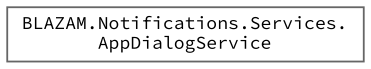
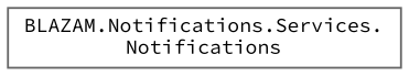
  digraph {
    rankdir=LR
    fontname="Source Code Pro"
-   n1 [color=grey40 fillcolor=white fontname="Source Code Pro" fontsize=10 height=0.2 label="BLAZAM.Notifications.Services.\lAppDialogService" shape=box style=filled width=0.4]
+   n1 [color=grey40 fillcolor=white fontname="Source Code Pro" fontsize=10 height=0.2 label="BLAZAM.Notifications.Services.\lNotifications" shape=box style=filled width=0.4]
  }
